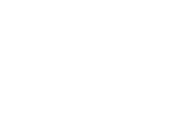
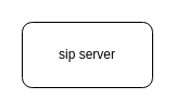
  <mxCell id="0" />
  <mxCell id="1" parent="0" />
+ <mxCell id="2" value="&lt;div&gt;sip server&lt;/div&gt;" style="rounded=1;whiteSpace=wrap;html=1;" vertex="1" parent="1"><mxGeometry x="20" y="20" width="120" height="60" as="geometry" /></mxCell>
